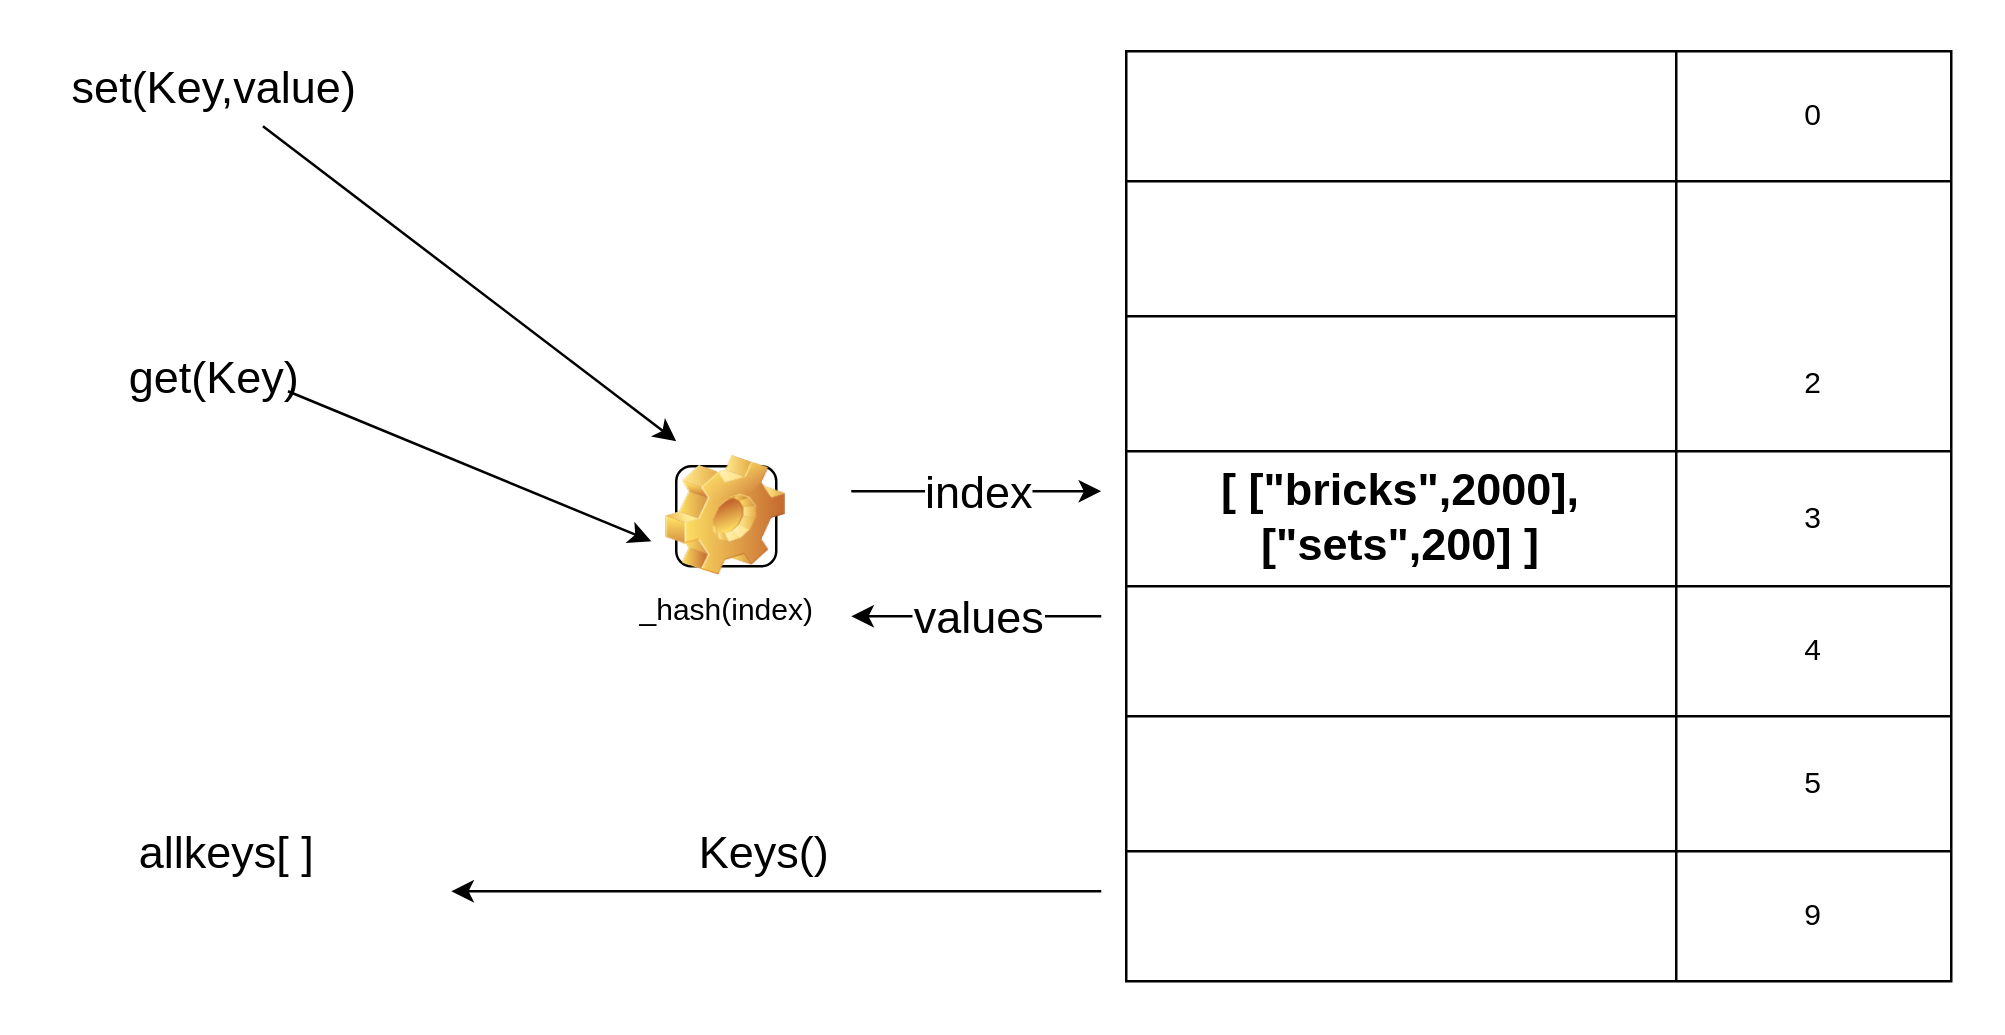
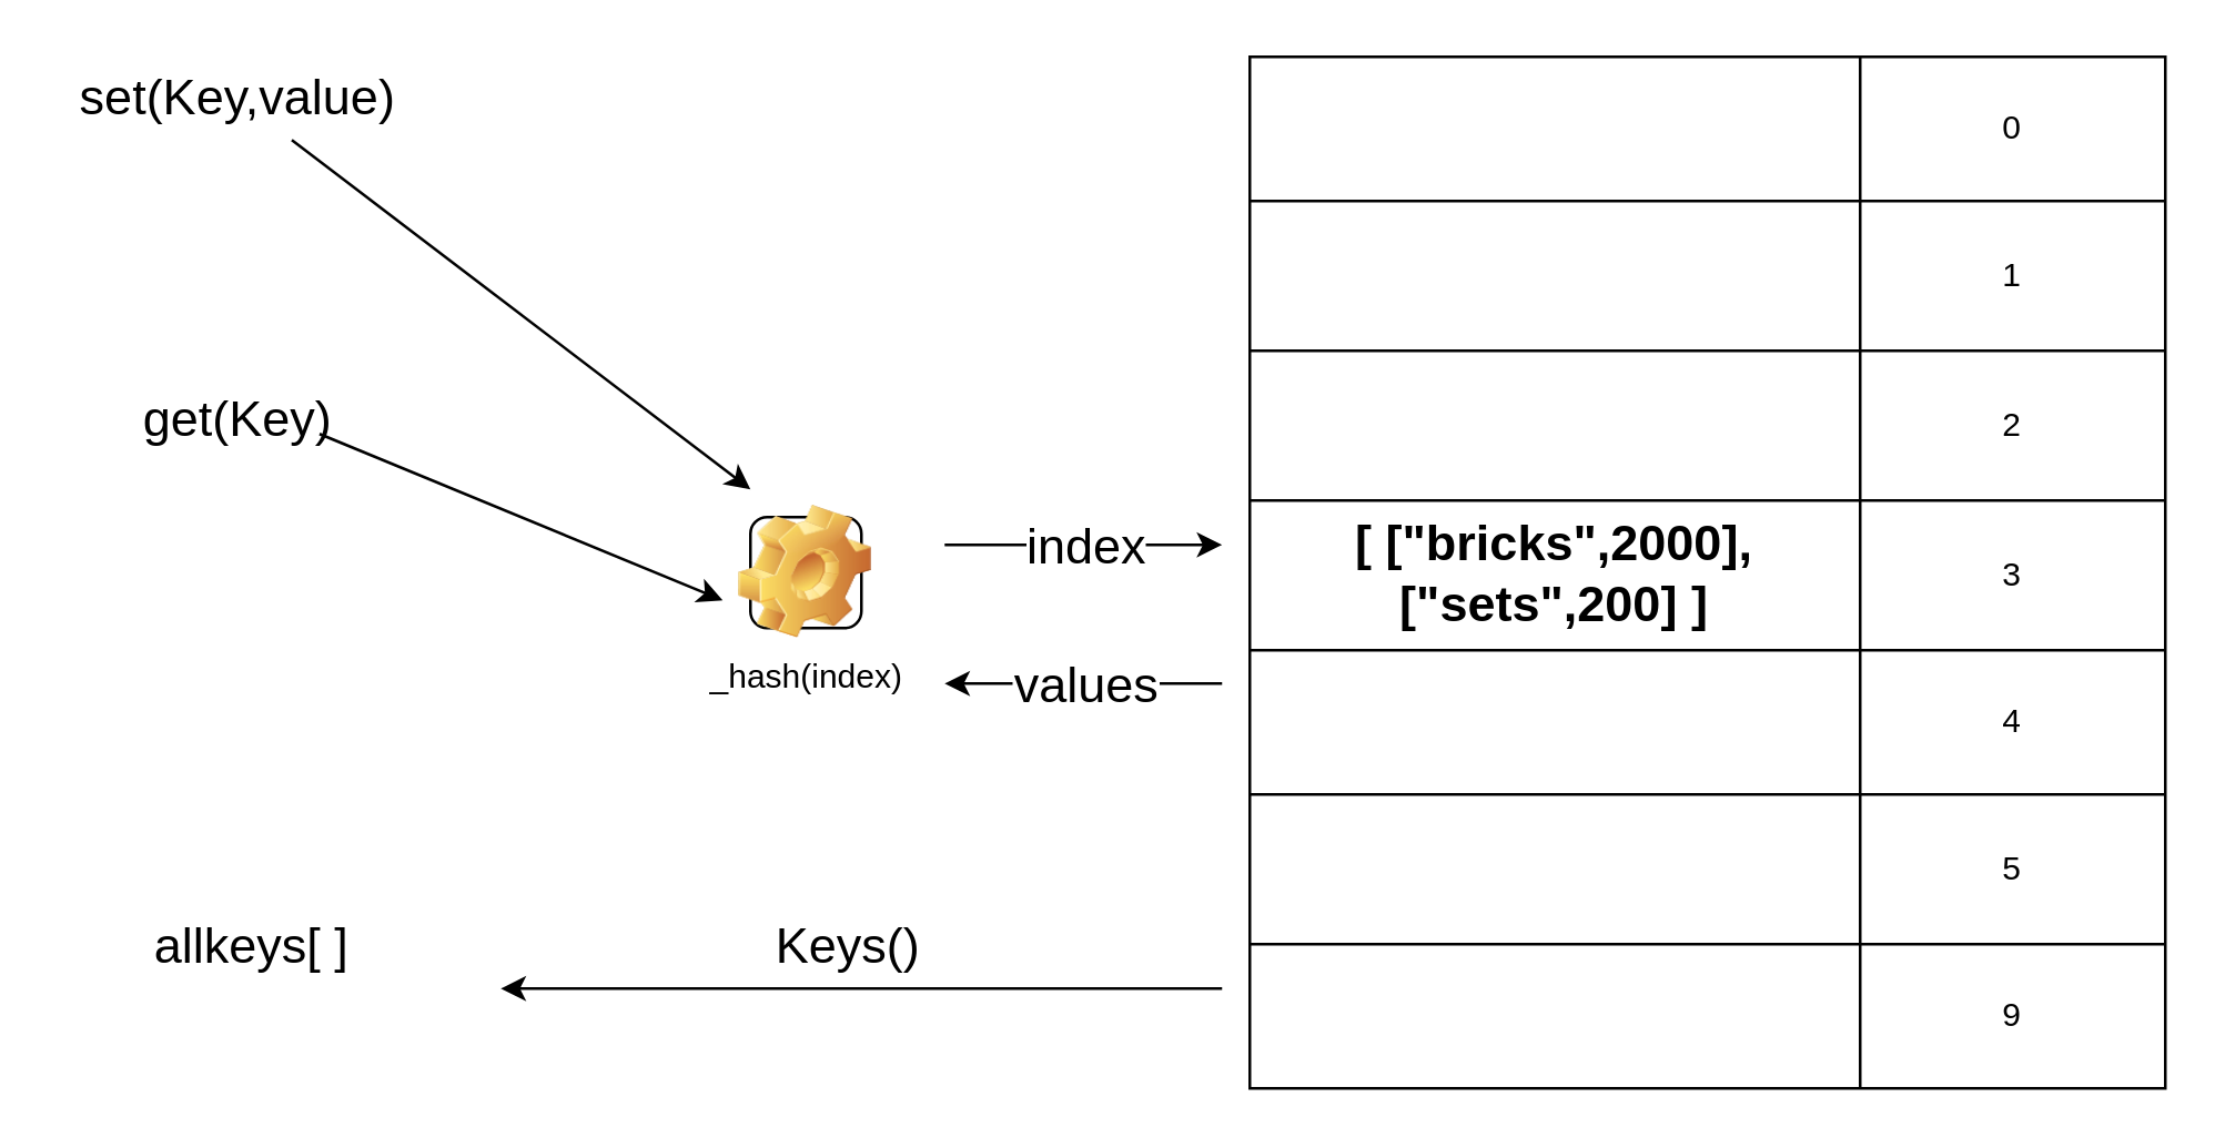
  <mxCell id="0" />
  <mxCell id="1" parent="0" />
  <mxCell id="2" value="" style="endArrow=classic;html=1;fontSize=18;" edge="1" parent="1"><mxGeometry width="50" height="50" relative="1" as="geometry"><mxPoint x="440" y="356" as="sourcePoint" /><mxPoint x="180" y="356" as="targetPoint" /></mxGeometry></mxCell>
  <mxCell id="3" value="" style="shape=table;startSize=0;container=1;collapsible=0;childLayout=tableLayout;" vertex="1" parent="1"><mxGeometry x="450" y="20" width="330" height="372" as="geometry" /></mxCell>
  <mxCell id="4" value="" style="shape=partialRectangle;collapsible=0;dropTarget=0;pointerEvents=0;fillColor=none;top=0;left=0;bottom=0;right=0;points=[[0,0.5],[1,0.5]];portConstraint=eastwest;" vertex="1" parent="3"><mxGeometry width="330" height="52" as="geometry" /></mxCell>
  <mxCell id="5" value="" style="shape=partialRectangle;html=1;whiteSpace=wrap;connectable=0;overflow=hidden;fillColor=none;top=0;left=0;bottom=0;right=0;pointerEvents=1;" vertex="1" parent="4"><mxGeometry width="220" height="52" as="geometry"><mxRectangle width="220" height="52" as="alternateBounds" /></mxGeometry></mxCell>
  <mxCell id="6" value="0" style="shape=partialRectangle;html=1;whiteSpace=wrap;connectable=0;overflow=hidden;fillColor=none;top=0;left=0;bottom=0;right=0;pointerEvents=1;" vertex="1" parent="4"><mxGeometry x="220" width="110" height="52" as="geometry"><mxRectangle width="110" height="52" as="alternateBounds" /></mxGeometry></mxCell>
  <mxCell id="7" value="" style="shape=partialRectangle;collapsible=0;dropTarget=0;pointerEvents=0;fillColor=none;top=0;left=0;bottom=0;right=0;points=[[0,0.5],[1,0.5]];portConstraint=eastwest;" vertex="1" parent="3"><mxGeometry y="52" width="330" height="54" as="geometry" /></mxCell>
  <mxCell id="8" value="&lt;table&gt;&lt;tbody&gt;&lt;tr&gt;&lt;td&gt;&lt;br&gt;&lt;/td&gt;&lt;td&gt;&lt;br&gt;&lt;/td&gt;&lt;/tr&gt;&lt;tr&gt;&lt;td&gt;&lt;br&gt;&lt;/td&gt;&lt;td&gt;&lt;br&gt;&lt;/td&gt;&lt;/tr&gt;&lt;/tbody&gt;&lt;/table&gt;" style="shape=partialRectangle;html=1;whiteSpace=wrap;connectable=0;overflow=hidden;fillColor=none;top=0;left=0;bottom=0;right=0;pointerEvents=1;" vertex="1" parent="7"><mxGeometry width="220" height="54" as="geometry"><mxRectangle width="220" height="54" as="alternateBounds" /></mxGeometry></mxCell>
+ <mxCell id="9" value="1" style="shape=partialRectangle;html=1;whiteSpace=wrap;connectable=0;overflow=hidden;fillColor=none;top=0;left=0;bottom=0;right=0;pointerEvents=1;" vertex="1" parent="7"><mxGeometry x="220" width="110" height="54" as="geometry"><mxRectangle width="110" height="54" as="alternateBounds" /></mxGeometry></mxCell>
  <mxCell id="10" value="" style="shape=partialRectangle;collapsible=0;dropTarget=0;pointerEvents=0;fillColor=none;top=0;left=0;bottom=0;right=0;points=[[0,0.5],[1,0.5]];portConstraint=eastwest;" vertex="1" parent="3"><mxGeometry y="106" width="330" height="54" as="geometry" /></mxCell>
  <mxCell id="11" value="" style="shape=partialRectangle;html=1;whiteSpace=wrap;connectable=0;overflow=hidden;fillColor=none;top=0;left=0;bottom=0;right=0;pointerEvents=1;" vertex="1" parent="10"><mxGeometry width="220" height="54" as="geometry"><mxRectangle width="220" height="54" as="alternateBounds" /></mxGeometry></mxCell>
  <mxCell id="12" value="2" style="shape=partialRectangle;html=1;whiteSpace=wrap;connectable=0;overflow=hidden;fillColor=none;top=0;left=0;bottom=0;right=0;pointerEvents=1;" vertex="1" parent="10"><mxGeometry x="220" width="110" height="54" as="geometry"><mxRectangle width="110" height="54" as="alternateBounds" /></mxGeometry></mxCell>
  <mxCell id="13" value="" style="shape=partialRectangle;collapsible=0;dropTarget=0;pointerEvents=0;fillColor=none;top=0;left=0;bottom=0;right=0;points=[[0,0.5],[1,0.5]];portConstraint=eastwest;" vertex="1" parent="3"><mxGeometry y="160" width="330" height="54" as="geometry" /></mxCell>
  <mxCell id="14" value="&lt;b&gt;&lt;font style=&quot;font-size: 18px&quot;&gt;[ [&quot;bricks&quot;,2000],[&quot;sets&quot;,200] ]&lt;/font&gt;&lt;/b&gt;" style="shape=partialRectangle;html=1;whiteSpace=wrap;connectable=0;overflow=hidden;fillColor=none;top=0;left=0;bottom=0;right=0;pointerEvents=1;" vertex="1" parent="13"><mxGeometry width="220" height="54" as="geometry"><mxRectangle width="220" height="54" as="alternateBounds" /></mxGeometry></mxCell>
  <mxCell id="15" value="3" style="shape=partialRectangle;html=1;whiteSpace=wrap;connectable=0;overflow=hidden;fillColor=none;top=0;left=0;bottom=0;right=0;pointerEvents=1;" vertex="1" parent="13"><mxGeometry x="220" width="110" height="54" as="geometry"><mxRectangle width="110" height="54" as="alternateBounds" /></mxGeometry></mxCell>
  <mxCell id="16" value="" style="shape=partialRectangle;collapsible=0;dropTarget=0;pointerEvents=0;fillColor=none;top=0;left=0;bottom=0;right=0;points=[[0,0.5],[1,0.5]];portConstraint=eastwest;" vertex="1" parent="3"><mxGeometry y="214" width="330" height="52" as="geometry" /></mxCell>
  <mxCell id="17" value="" style="shape=partialRectangle;html=1;whiteSpace=wrap;connectable=0;overflow=hidden;fillColor=none;top=0;left=0;bottom=0;right=0;pointerEvents=1;" vertex="1" parent="16"><mxGeometry width="220" height="52" as="geometry"><mxRectangle width="220" height="52" as="alternateBounds" /></mxGeometry></mxCell>
  <mxCell id="18" value="4" style="shape=partialRectangle;html=1;whiteSpace=wrap;connectable=0;overflow=hidden;fillColor=none;top=0;left=0;bottom=0;right=0;pointerEvents=1;" vertex="1" parent="16"><mxGeometry x="220" width="110" height="52" as="geometry"><mxRectangle width="110" height="52" as="alternateBounds" /></mxGeometry></mxCell>
  <mxCell id="19" value="" style="shape=partialRectangle;collapsible=0;dropTarget=0;pointerEvents=0;fillColor=none;top=0;left=0;bottom=0;right=0;points=[[0,0.5],[1,0.5]];portConstraint=eastwest;" vertex="1" parent="3"><mxGeometry y="266" width="330" height="54" as="geometry" /></mxCell>
  <mxCell id="20" value="" style="shape=partialRectangle;html=1;whiteSpace=wrap;connectable=0;overflow=hidden;fillColor=none;top=0;left=0;bottom=0;right=0;pointerEvents=1;" vertex="1" parent="19"><mxGeometry width="220" height="54" as="geometry"><mxRectangle width="220" height="54" as="alternateBounds" /></mxGeometry></mxCell>
  <mxCell id="21" value="5" style="shape=partialRectangle;html=1;whiteSpace=wrap;connectable=0;overflow=hidden;fillColor=none;top=0;left=0;bottom=0;right=0;pointerEvents=1;" vertex="1" parent="19"><mxGeometry x="220" width="110" height="54" as="geometry"><mxRectangle width="110" height="54" as="alternateBounds" /></mxGeometry></mxCell>
  <mxCell id="22" value="" style="shape=partialRectangle;collapsible=0;dropTarget=0;pointerEvents=0;fillColor=none;top=0;left=0;bottom=0;right=0;points=[[0,0.5],[1,0.5]];portConstraint=eastwest;" vertex="1" parent="3"><mxGeometry y="320" width="330" height="52" as="geometry" /></mxCell>
  <mxCell id="23" value="" style="shape=partialRectangle;html=1;whiteSpace=wrap;connectable=0;overflow=hidden;fillColor=none;top=0;left=0;bottom=0;right=0;pointerEvents=1;" vertex="1" parent="22"><mxGeometry width="220" height="52" as="geometry"><mxRectangle width="220" height="52" as="alternateBounds" /></mxGeometry></mxCell>
  <mxCell id="24" value="9" style="shape=partialRectangle;html=1;whiteSpace=wrap;connectable=0;overflow=hidden;fillColor=none;top=0;left=0;bottom=0;right=0;pointerEvents=1;" vertex="1" parent="22"><mxGeometry x="220" width="110" height="52" as="geometry"><mxRectangle width="110" height="52" as="alternateBounds" /></mxGeometry></mxCell>
  <mxCell id="25" value="_hash(index)" style="icon;html=1;image=img/clipart/Gear_128x128.png" vertex="1" parent="1"><mxGeometry x="270" y="186" width="40" height="40" as="geometry" /></mxCell>
  <mxCell id="26" value="set(Key,value)" style="text;html=1;align=center;verticalAlign=middle;resizable=0;points=[];autosize=1;strokeColor=none;fillColor=none;fontSize=18;" vertex="1" parent="1"><mxGeometry x="20" y="20" width="130" height="30" as="geometry" /></mxCell>
  <mxCell id="27" value="get(Key)" style="text;html=1;align=center;verticalAlign=middle;resizable=0;points=[];autosize=1;strokeColor=none;fillColor=none;fontSize=18;" vertex="1" parent="1"><mxGeometry x="45" y="136" width="80" height="30" as="geometry" /></mxCell>
  <mxCell id="28" value="Keys()" style="text;html=1;align=center;verticalAlign=middle;resizable=0;points=[];autosize=1;strokeColor=none;fillColor=none;fontSize=18;" vertex="1" parent="1"><mxGeometry x="270" y="326" width="70" height="30" as="geometry" /></mxCell>
  <mxCell id="29" value="" style="endArrow=classic;html=1;fontSize=18;" edge="1" parent="1" source="26"><mxGeometry width="50" height="50" relative="1" as="geometry"><mxPoint x="120" y="206" as="sourcePoint" /><mxPoint x="270" y="176" as="targetPoint" /></mxGeometry></mxCell>
  <mxCell id="30" value="" style="endArrow=classic;html=1;fontSize=18;" edge="1" parent="1"><mxGeometry width="50" height="50" relative="1" as="geometry"><mxPoint x="114.681" y="156" as="sourcePoint" /><mxPoint x="260" y="216" as="targetPoint" /></mxGeometry></mxCell>
  <mxCell id="31" value="" style="endArrow=classic;html=1;fontSize=18;" edge="1" parent="1"><mxGeometry relative="1" as="geometry"><mxPoint x="340" y="196" as="sourcePoint" /><mxPoint x="440" y="196" as="targetPoint" /></mxGeometry></mxCell>
  <mxCell id="32" value="index" style="edgeLabel;resizable=0;html=1;align=center;verticalAlign=middle;fontSize=18;" connectable="0" vertex="1" parent="31"><mxGeometry relative="1" as="geometry" /></mxCell>
  <mxCell id="33" value="" style="endArrow=classic;html=1;fontSize=18;" edge="1" parent="1"><mxGeometry relative="1" as="geometry"><mxPoint x="440" y="246" as="sourcePoint" /><mxPoint x="340" y="246" as="targetPoint" /></mxGeometry></mxCell>
  <mxCell id="34" value="values" style="edgeLabel;resizable=0;html=1;align=center;verticalAlign=middle;fontSize=18;" connectable="0" vertex="1" parent="33"><mxGeometry relative="1" as="geometry" /></mxCell>
  <mxCell id="35" value="allkeys[ ]" style="text;html=1;align=center;verticalAlign=middle;resizable=0;points=[];autosize=1;strokeColor=none;fillColor=none;fontSize=18;" vertex="1" parent="1"><mxGeometry x="45" y="326" width="90" height="30" as="geometry" /></mxCell>
